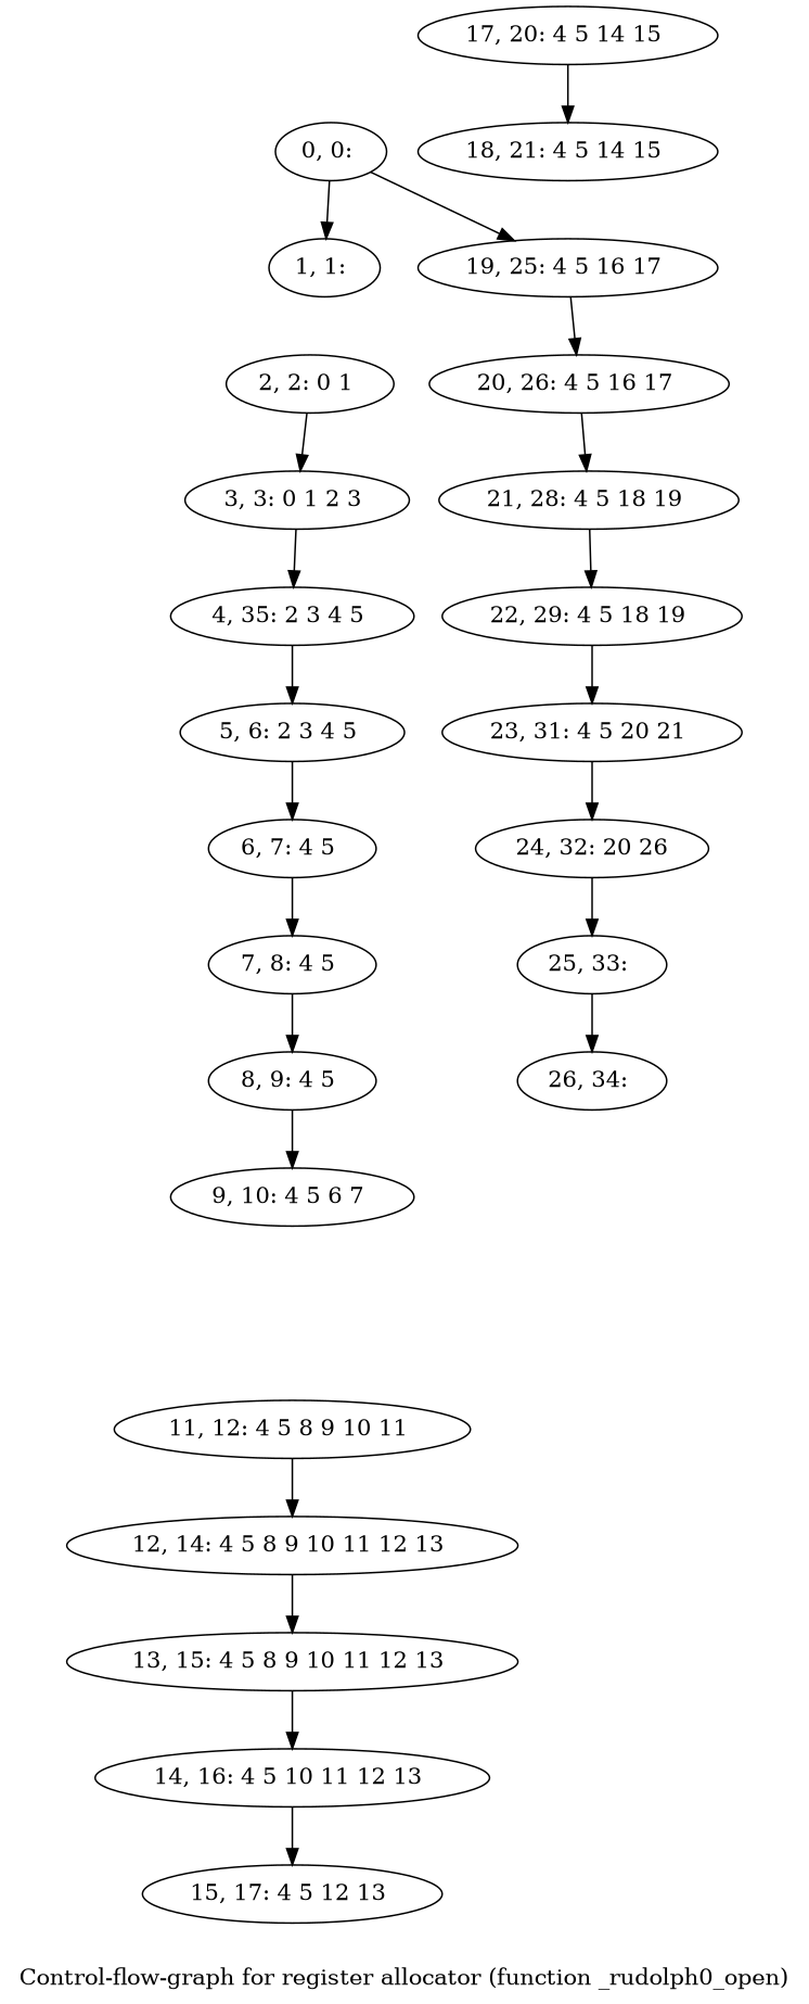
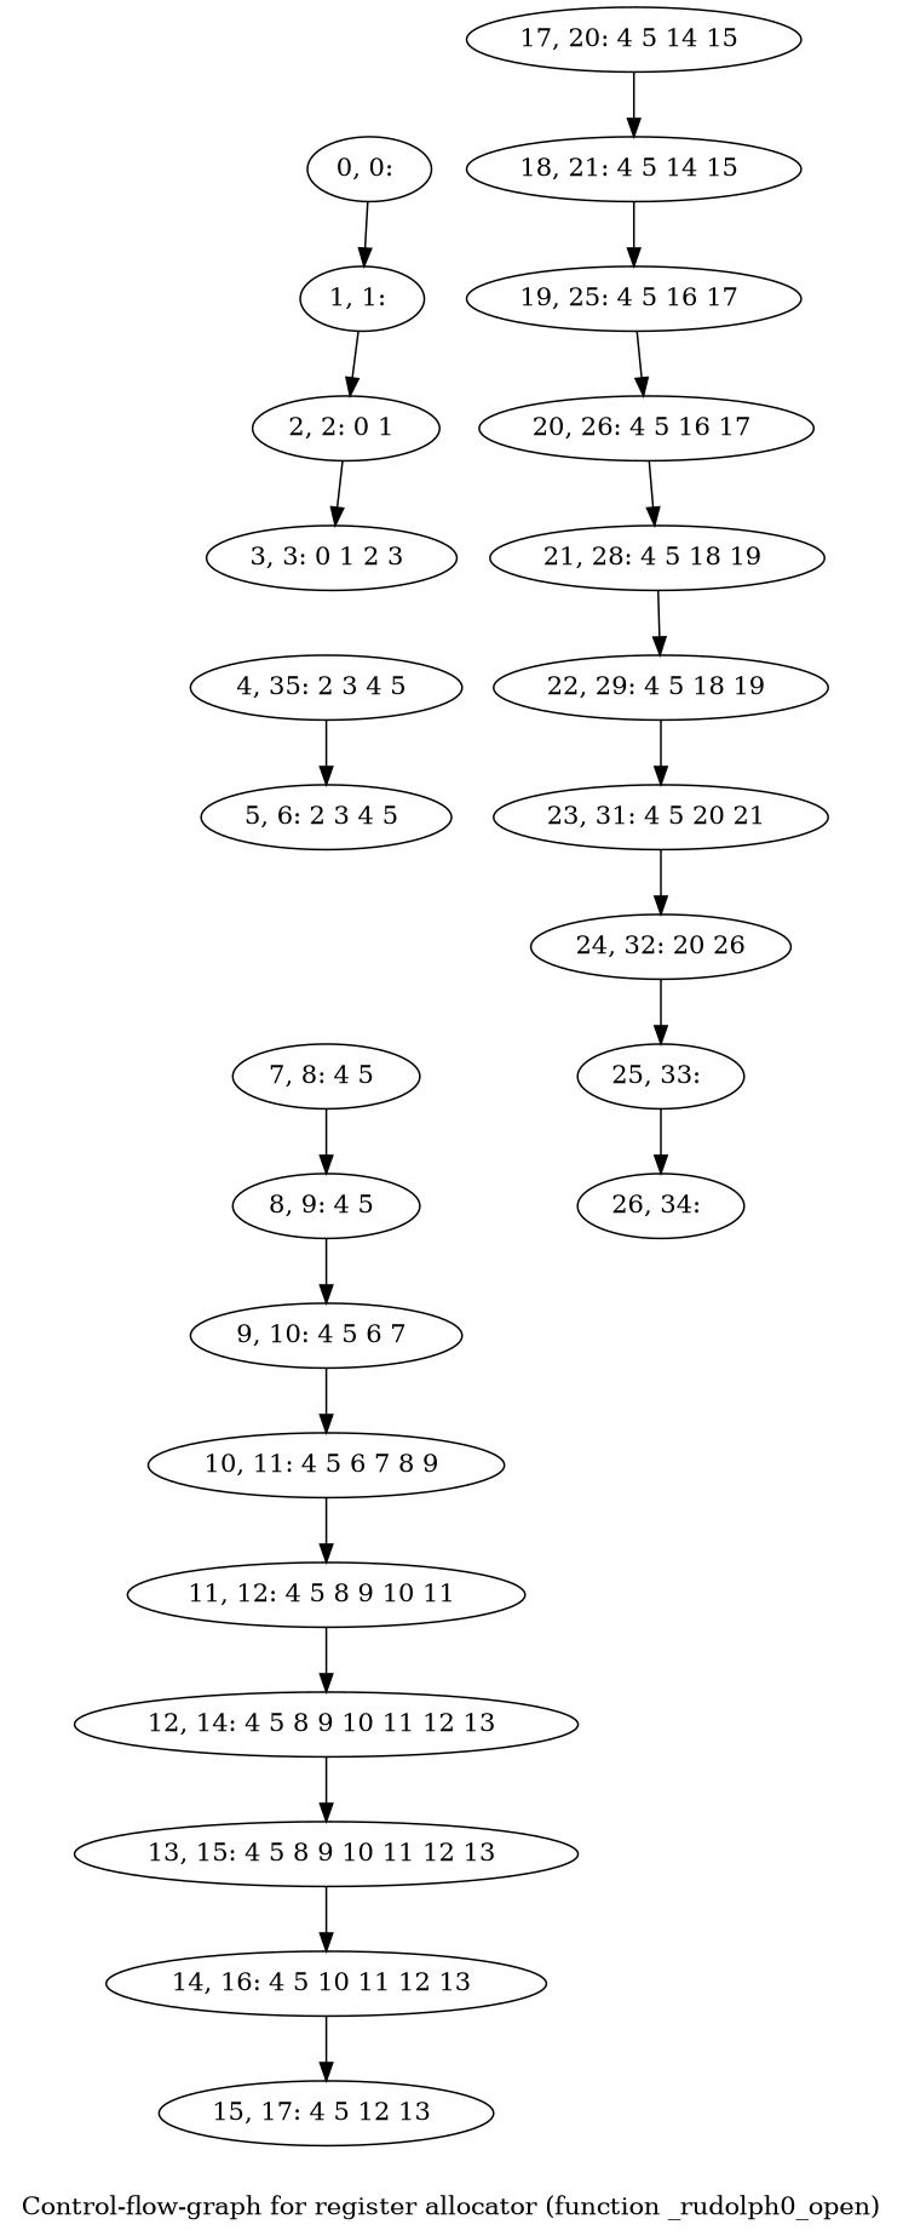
  digraph {
    label="Control-flow-graph for register allocator (function _rudolph0_open)"
    n1 [label="0, 0: "]
    n2 [label="1, 1: "]
    n3 [label="2, 2: 0 1 "]
    n4 [label="3, 3: 0 1 2 3 "]
    n5 [label="4, 35: 2 3 4 5 "]
    n6 [label="5, 6: 2 3 4 5 "]
-   n7 [label="6, 7: 4 5 "]
    n8 [label="7, 8: 4 5 "]
    n9 [label="8, 9: 4 5 "]
    n10 [label="9, 10: 4 5 6 7 "]
+   n11 [label="10, 11: 4 5 6 7 8 9 "]
    n12 [label="11, 12: 4 5 8 9 10 11 "]
    n13 [label="12, 14: 4 5 8 9 10 11 12 13 "]
    n14 [label="13, 15: 4 5 8 9 10 11 12 13 "]
    n15 [label="14, 16: 4 5 10 11 12 13 "]
    n16 [label="15, 17: 4 5 12 13 "]
    n17 [label="17, 20: 4 5 14 15 "]
    n18 [label="18, 21: 4 5 14 15 "]
    n19 [label="19, 25: 4 5 16 17 "]
    n20 [label="20, 26: 4 5 16 17 "]
    n21 [label="21, 28: 4 5 18 19 "]
    n22 [label="22, 29: 4 5 18 19 "]
    n23 [label="23, 31: 4 5 20 21 "]
    n24 [label="24, 32: 20 26"]
    n25 [label="25, 33: "]
    n26 [label="26, 34: "]
    n1 -> n2
+   n2 -> n3
    n3 -> n4
-   n4 -> n5
    n5 -> n6
-   n6 -> n7
-   n7 -> n8
    n8 -> n9
    n9 -> n10
+   n10 -> n11
+   n11 -> n12
    n12 -> n13
    n13 -> n14
    n14 -> n15
    n15 -> n16
    n17 -> n18
-   n1 -> n19
+   n18 -> n19
    n19 -> n20
    n20 -> n21
    n21 -> n22
    n22 -> n23
    n23 -> n24
    n24 -> n25
    n25 -> n26
  }
